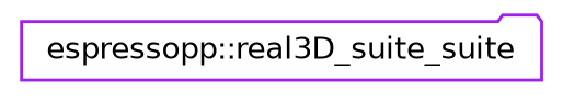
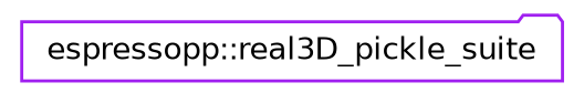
  digraph {
    rankdir=LR
-   n1 [color=purple fillcolor=white fontname=Helvetica fontsize=10 height=0.2 label="espressopp::real3D_suite_suite" shape=folder style=filled width=0.4]
+   n1 [color=purple fillcolor=white fontname=Helvetica fontsize=10 height=0.2 label="espressopp::real3D_pickle_suite" shape=folder style=filled width=0.4]
  }
